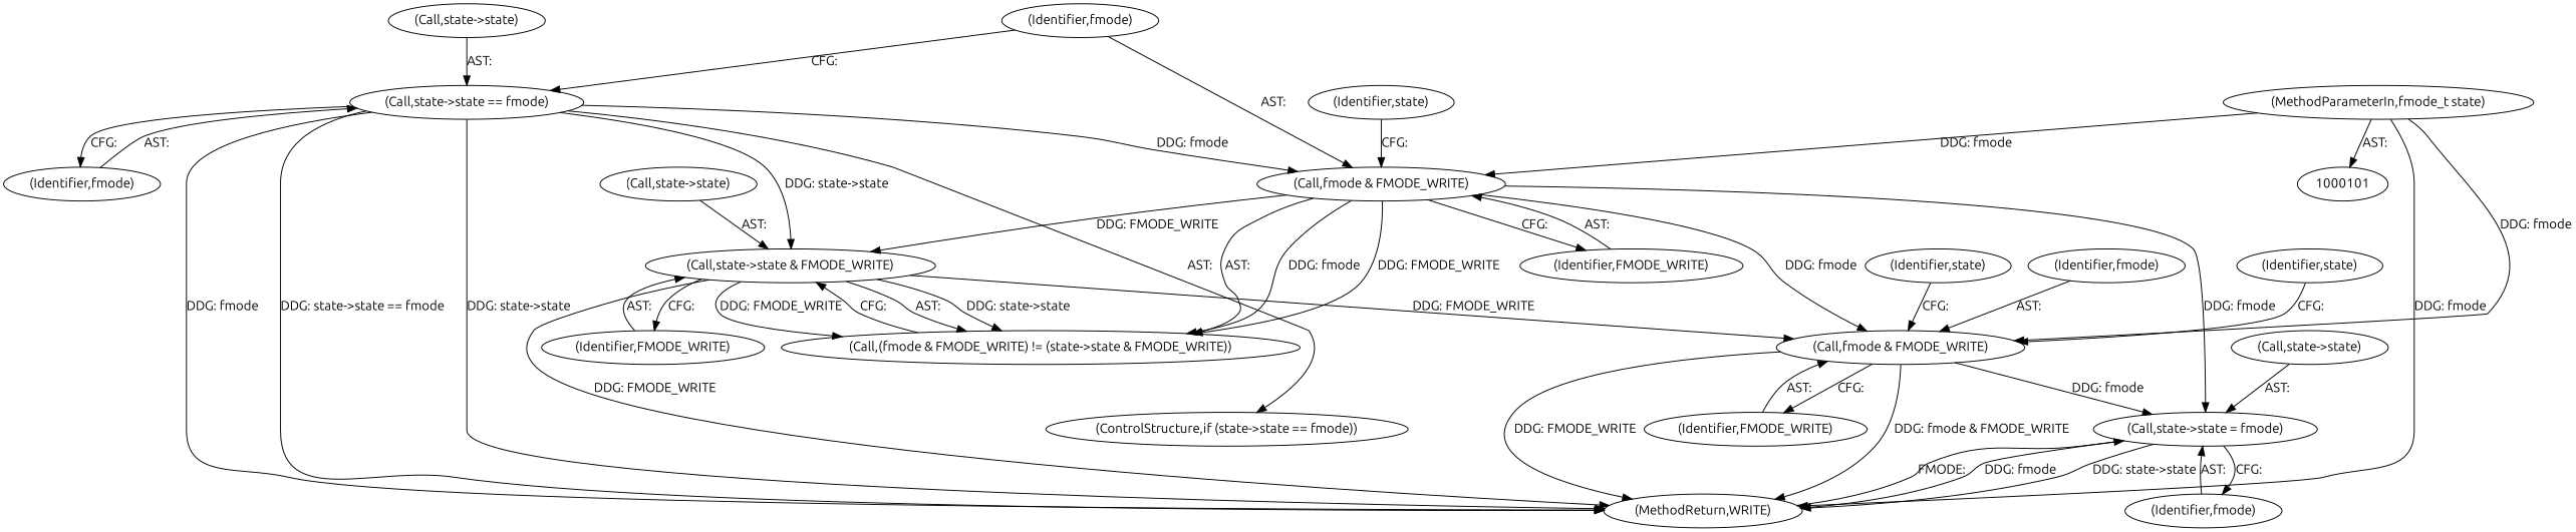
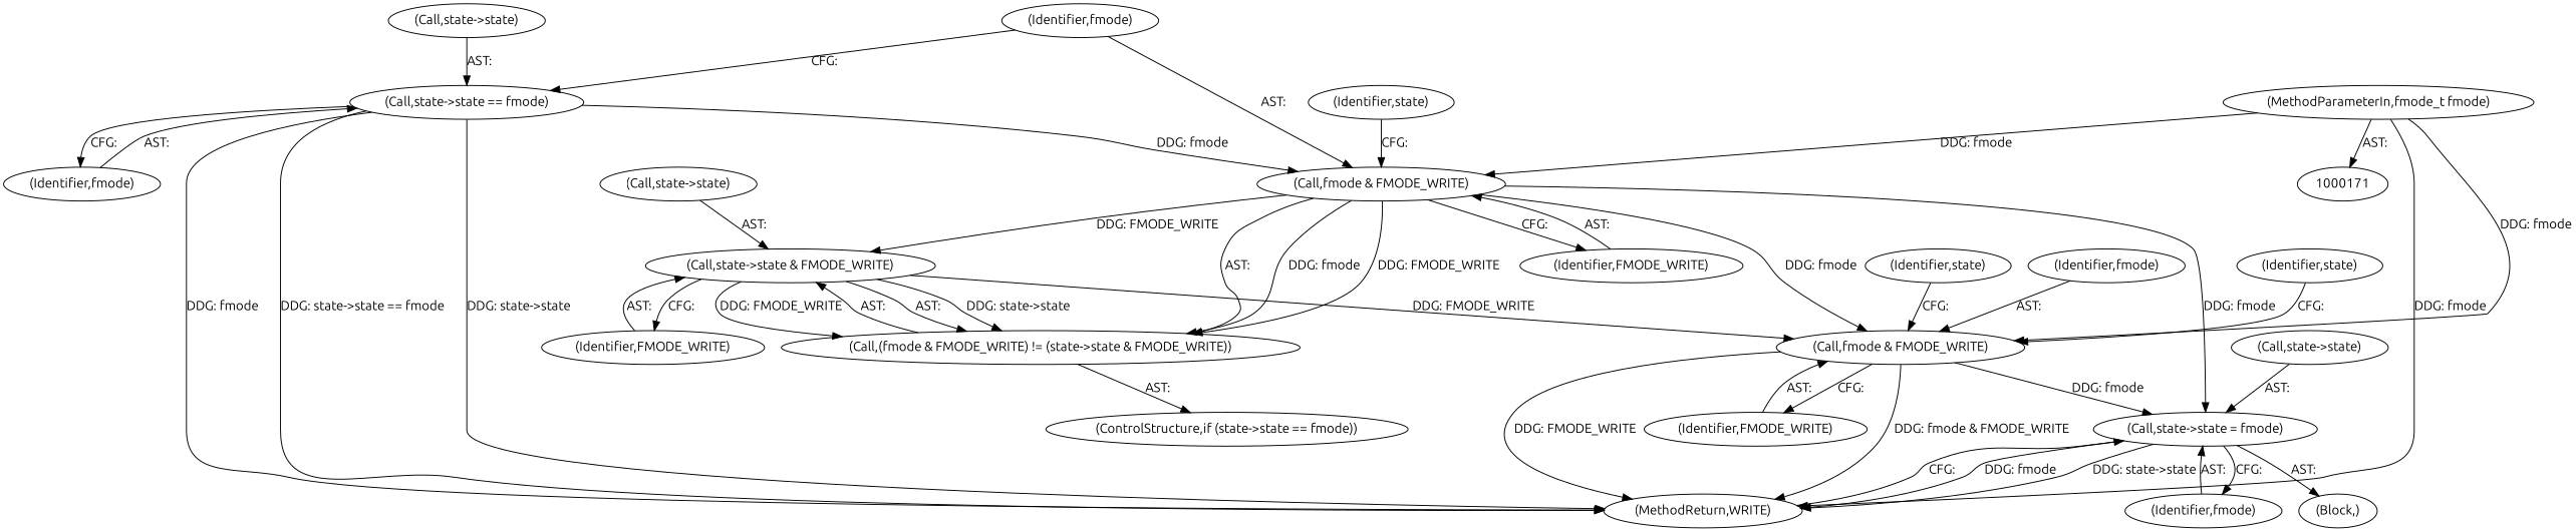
  digraph {
    fontname=Ubuntu
    node [fontname=Ubuntu]
    edge [fontname=Ubuntu]
    n1 [label="(Call,state->state = fmode)"]
    n2 [label="(MethodReturn,WRITE)"]
    n3 [label="(Identifier,fmode)"]
+   n4 [label="(Block,)"]
    n5 [label="(Call,fmode & FMODE_WRITE)"]
    n6 [label="(Identifier,FMODE_WRITE)"]
    n7 [label="(Call,fmode & FMODE_WRITE)"]
    n8 [label="(Call,state->state & FMODE_WRITE)"]
    n9 [label="(Identifier,FMODE_WRITE)"]
    n10 [label="(Call,(fmode & FMODE_WRITE) != (state->state & FMODE_WRITE))"]
    n11 [label="(Identifier,FMODE_WRITE)"]
    n12 [label="(Call,state->state == fmode)"]
    n13 [label="(ControlStructure,if (state->state == fmode))"]
    n14 [label="(Identifier,fmode)"]
-   n15 [label="(MethodParameterIn,fmode_t state)"]
-   1000101
+   n15 [label="(MethodParameterIn,fmode_t fmode)"]
+   1000101 [label=1000171]
    n17 [label="(Call,state->state)"]
    n18 [label="(Identifier,state)"]
    n19 [label="(Call,state->state)"]
    n20 [label="(Identifier,state)"]
    n21 [label="(Identifier,state)"]
    n22 [label="(Call,state->state)"]
    n23 [label="(Identifier,fmode)"]
    n24 [label="(Identifier,fmode)"]
    n1 -> n2 [label="DDG: fmode"]
    n1 -> n2 [label="DDG: state->state"]
    n1 -> n3 [label="CFG: "]
-   n2 -> n1 [label="FMODE: "]
+   n1 -> n4 [label="AST: "]
+   n2 -> n1 [label="CFG: "]
    n3 -> n1 [label="AST: "]
    n5 -> n1 [label="DDG: fmode"]
    n5 -> n2 [label="DDG: FMODE_WRITE"]
    n5 -> n2 [label="DDG: fmode & FMODE_WRITE"]
    n5 -> n6 [label="CFG: "]
    n6 -> n5 [label="AST: "]
    n7 -> n1 [label="DDG: fmode"]
    n7 -> n5 [label="DDG: fmode"]
    n7 -> n8 [label="DDG: FMODE_WRITE"]
    n7 -> n9 [label="CFG: "]
    n7 -> n10 [label="AST: "]
    n7 -> n10 [label="DDG: fmode"]
    n7 -> n10 [label="DDG: FMODE_WRITE"]
-   n8 -> n2 [label="DDG: FMODE_WRITE"]
    n8 -> n5 [label="DDG: FMODE_WRITE"]
    n8 -> n10 [label="AST: "]
    n8 -> n10 [label="DDG: state->state"]
    n8 -> n10 [label="DDG: FMODE_WRITE"]
    n8 -> n11 [label="CFG: "]
    n9 -> n7 [label="AST: "]
-   n10 -> n8 [label="CFG: "]
+   n10 -> n8 [label="AST: "]
    n11 -> n8 [label="AST: "]
    n12 -> n2 [label="DDG: state->state == fmode"]
    n12 -> n2 [label="DDG: state->state"]
    n12 -> n2 [label="DDG: fmode"]
    n12 -> n7 [label="DDG: fmode"]
-   n12 -> n8 [label="DDG: state->state"]
-   n12 -> n13 [label="AST: "]
+   n10 -> n13 [label="AST: "]
    n12 -> n14 [label="CFG: "]
    n14 -> n12 [label="AST: "]
    n15 -> n2 [label="DDG: fmode"]
    n15 -> n5 [label="DDG: fmode"]
    n15 -> n7 [label="DDG: fmode"]
    n15 -> 1000101 [label="AST: "]
    n17 -> n1 [label="AST: "]
    n18 -> n5 [label="CFG: "]
    n19 -> n8 [label="AST: "]
    n20 -> n7 [label="CFG: "]
    n21 -> n5 [label="CFG: "]
    n22 -> n12 [label="AST: "]
    n23 -> n5 [label="AST: "]
    n24 -> n7 [label="AST: "]
    n24 -> n12 [label="CFG: "]
  }
